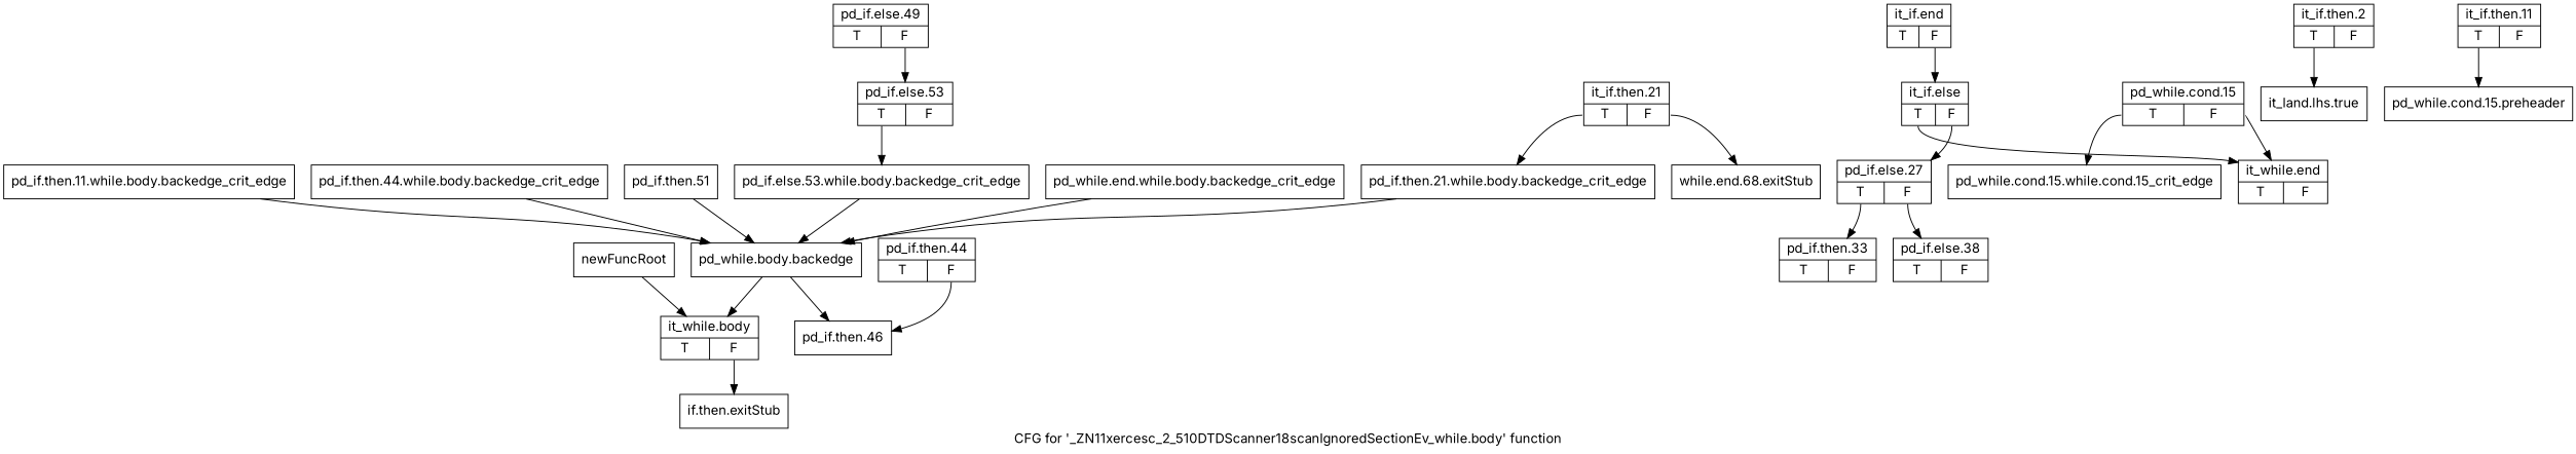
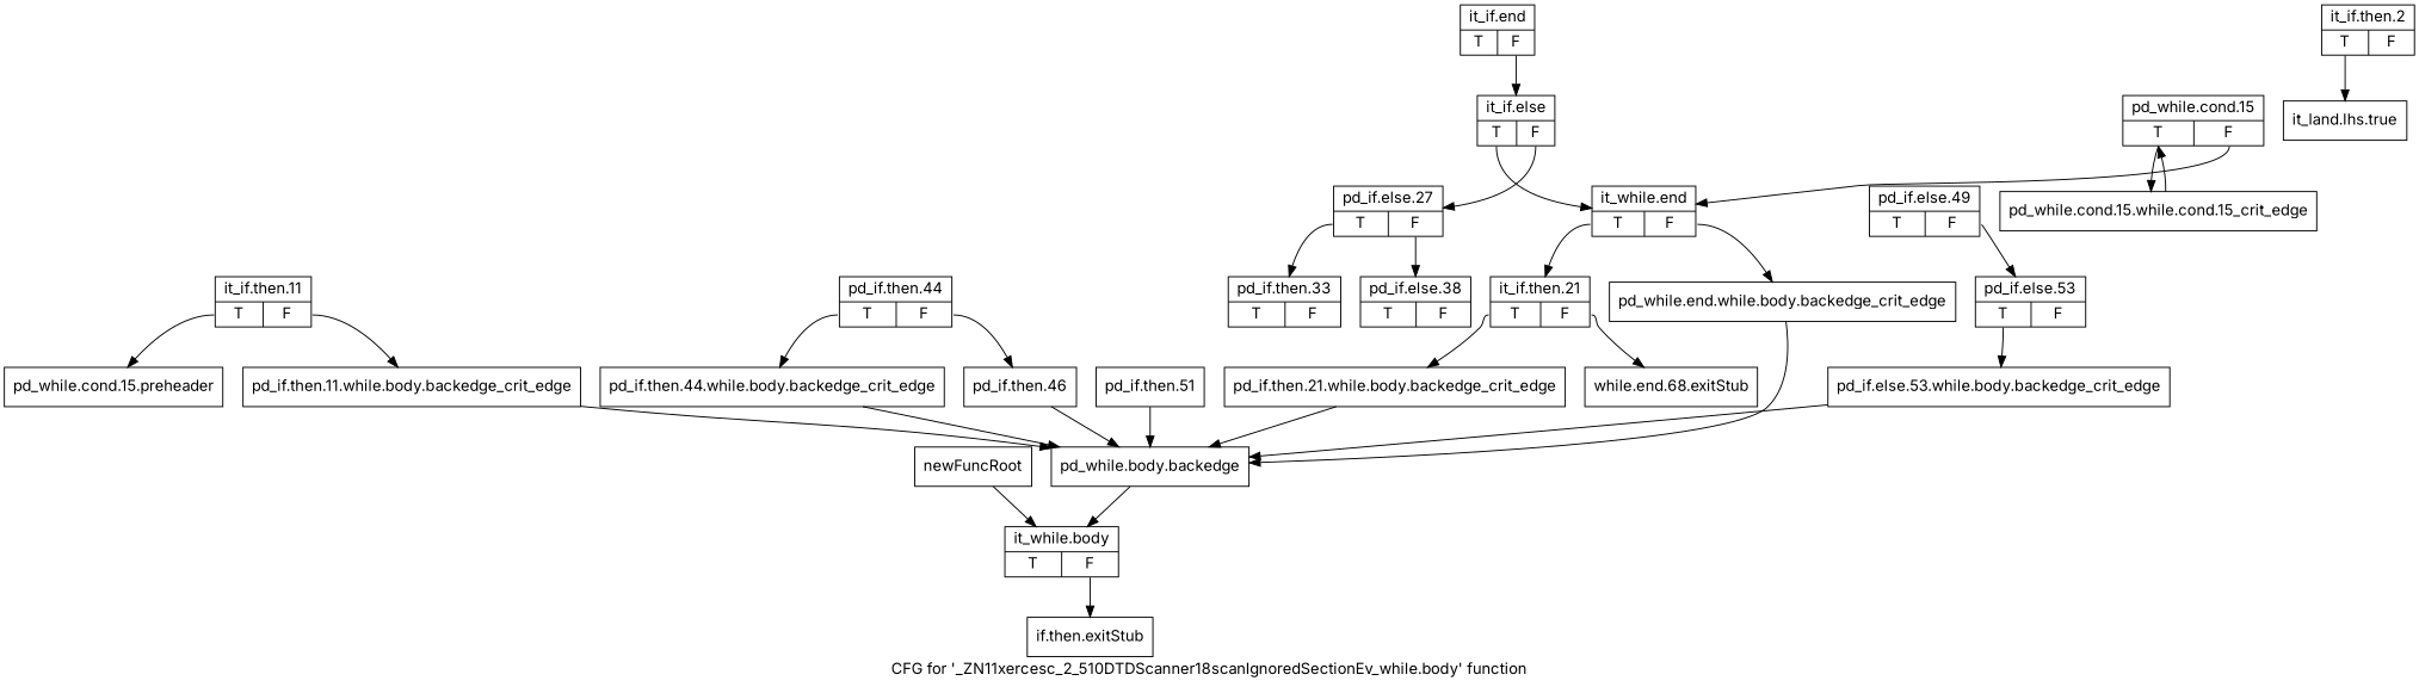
  digraph {
    fontname=Inter
    label="CFG for '_ZN11xercesc_2_510DTDScanner18scanIgnoredSectionEv_while.body' function"
    node [fontname=Inter shape=record]
    edge [fontname=Inter]
    n1 [label="{newFuncRoot}"]
    n2 [label="{it_while.body|{<s0>T|<s1>F}}"]
    n3 [label="{if.then.exitStub}"]
    n4 [label="{it_if.end|{<s0>T|<s1>F}}"]
    n5 [label="{it_if.else|{<s0>T|<s1>F}}"]
    n6 [label="{while.end.68.exitStub}"]
    n7 [label="{it_if.then.2|{<s0>T|<s1>F}}"]
    n8 [label="{it_land.lhs.true}"]
    n9 [label="{pd_if.else.27|{<s0>T|<s1>F}}"]
    n10 [label="{it_while.end|{<s0>T|<s1>F}}"]
    n11 [label="{it_if.then.11|{<s0>T|<s1>F}}"]
    n12 [label="{pd_while.cond.15.preheader}"]
    n13 [label="{pd_if.then.11.while.body.backedge_crit_edge}"]
    n14 [label="{pd_if.then.33|{<s0>T|<s1>F}}"]
    n15 [label="{pd_if.else.38|{<s0>T|<s1>F}}"]
    n16 [label="{pd_while.body.backedge}"]
    n17 [label="{pd_if.then.44|{<s0>T|<s1>F}}"]
    n18 [label="{pd_if.then.44.while.body.backedge_crit_edge}"]
    n19 [label="{pd_if.then.46}"]
    n20 [label="{pd_if.else.49|{<s0>T|<s1>F}}"]
    n21 [label="{pd_if.else.53|{<s0>T|<s1>F}}"]
    n22 [label="{pd_if.then.51}"]
    n23 [label="{pd_if.else.53.while.body.backedge_crit_edge}"]
    n24 [label="{pd_while.cond.15|{<s0>T|<s1>F}}"]
    n25 [label="{pd_while.cond.15.while.cond.15_crit_edge}"]
    n26 [label="{it_if.then.21|{<s0>T|<s1>F}}"]
    n27 [label="{pd_while.end.while.body.backedge_crit_edge}"]
    n28 [label="{pd_if.then.21.while.body.backedge_crit_edge}"]
    n1 -> n2
    n2 -> n3 [tailport=s1]
    n4 -> n5 [tailport=s1]
    n5 -> n9 [tailport=s1]
    n5 -> n10 [tailport=s0]
    n7 -> n8 [tailport=s0]
    n9 -> n14 [tailport=s0]
    n9 -> n15 [tailport=s1]
+   n10 -> n26 [tailport=s0]
+   n10 -> n27 [tailport=s1]
    n11 -> n12 [tailport=s0]
+   n11 -> n13 [tailport=s1]
    n13 -> n16
    n16 -> n2
+   n17 -> n18 [tailport=s0]
    n17 -> n19 [tailport=s1]
    n18 -> n16
-   n16 -> n19
+   n19 -> n16
    n20 -> n21 [tailport=s1]
    n21 -> n23 [tailport=s0]
    n22 -> n16
    n23 -> n16
    n24 -> n10 [tailport=s1]
    n24 -> n25 [tailport=s0]
+   n25 -> n24
    n26 -> n6 [tailport=s1]
    n26 -> n28 [tailport=s0]
    n27 -> n16
    n28 -> n16
  }
